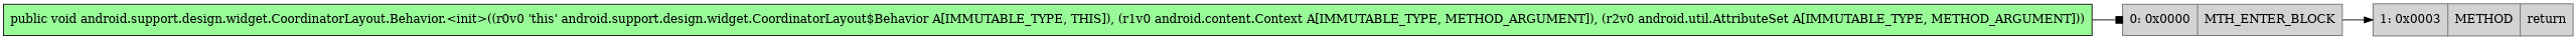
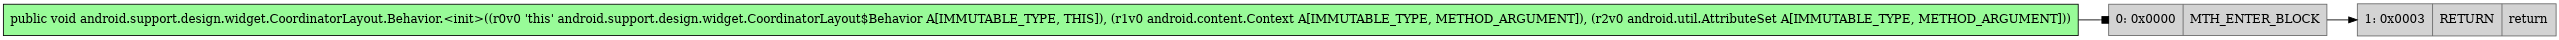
  digraph {
    rankdir=LR
    node [shape=record style=filled fillcolor=lightgrey color=gray40]
    n1 [label="{0\:\ 0x0000|MTH_ENTER_BLOCK\l}"]
-   n2 [label="{1\:\ 0x0003|METHOD\l|return\l}"]
+   n2 [label="{1\:\ 0x0003|RETURN\l|return\l}"]
    n3 [label="{public void android.support.design.widget.CoordinatorLayout.Behavior.\<init\>((r0v0 'this' android.support.design.widget.CoordinatorLayout$Behavior A[IMMUTABLE_TYPE, THIS]), (r1v0 android.content.Context A[IMMUTABLE_TYPE, METHOD_ARGUMENT]), (r2v0 android.util.AttributeSet A[IMMUTABLE_TYPE, METHOD_ARGUMENT])) }" fillcolor=palegreen color=black]
    n1 -> n2 [arrowhead=normal]
    n3 -> n1 [arrowhead=box]
  }
